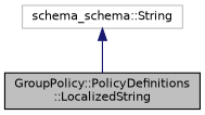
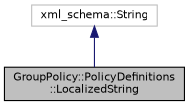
  digraph {
    node [fontname=Helvetica fontsize=10 shape=record style=filled]
    n1 [color=black fillcolor=grey75 fontcolor=black height=0.2 label="GroupPolicy::PolicyDefinitions\l::LocalizedString" width=0.4]
-   n2 [color=grey75 fillcolor=white height=0.2 label="schema_schema::String" width=0.4]
+   n2 [color=grey75 fillcolor=white height=0.2 label="xml_schema::String" width=0.4]
    n2 -> n1 [color=midnightblue dir=back fontname=Helvetica fontsize=10 labelfontname=Helvetica labelfontsize=10 style=solid]
  }
